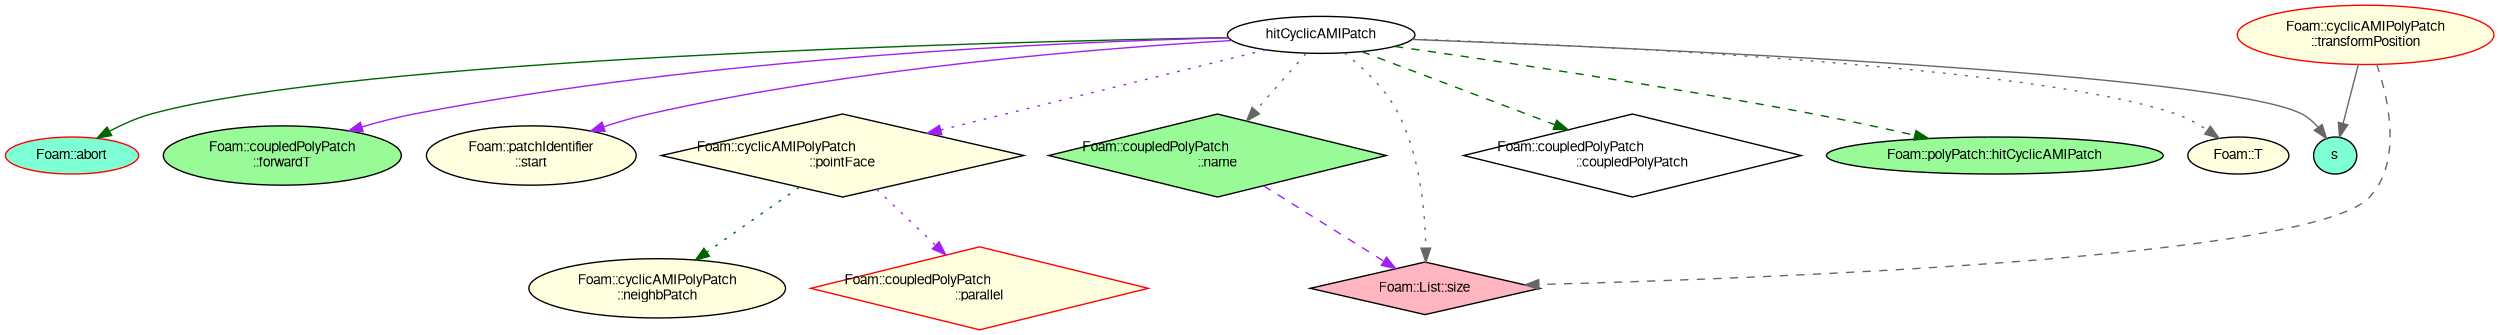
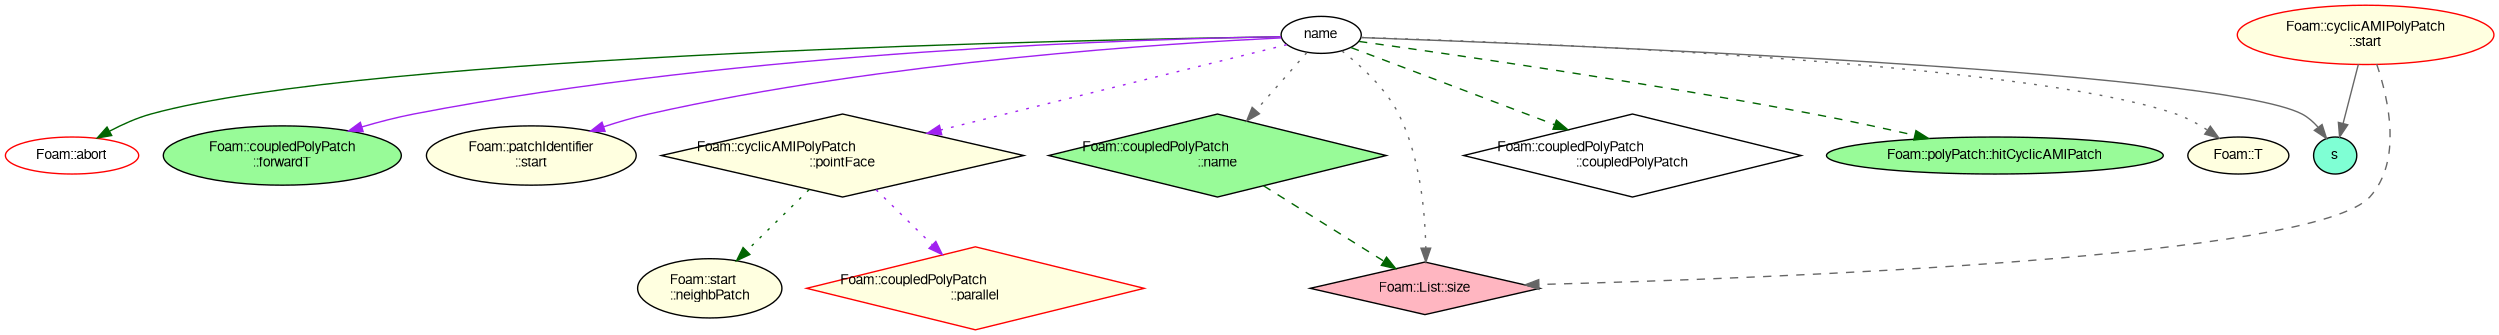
  digraph {
    rankdir=TB
    node [color=black fillcolor=lightyellow fontname=FreeSans fontsize=10 shape=ellipse style=filled]
    edge [color=gray40 fontname=FreeSans fontsize=10 labelfontname=FreeSans labelfontsize=10 style=dotted]
-   n1 [fillcolor=white fontcolor=black height=0.2 label=hitCyclicAMIPatch width=0.4]
-   n2 [color=red fillcolor=aquamarine height=0.2 label="Foam::abort" width=0.4]
+   n1 [fillcolor=white fontcolor=black height=0.2 label=name width=0.4]
+   n2 [color=red fillcolor=white height=0.2 label="Foam::abort" width=0.4]
    n3 [fillcolor=palegreen height=0.2 label="Foam::coupledPolyPatch\l::forwardT" width=0.4]
    n4 [height=0.2 label="Foam::patchIdentifier\l::start" width=0.4]
    n5 [height=0.2 label="Foam::cyclicAMIPolyPatch\l::pointFace" shape=diamond width=0.4]
    n6 [fillcolor=aquamarine height=0.2 label=s width=0.4]
    n7 [fillcolor=palegreen height=0.2 label="Foam::coupledPolyPatch\l::name" shape=diamond width=0.4]
    n8 [fillcolor=lightpink height=0.2 label="Foam::List::size" shape=diamond width=0.4]
    n9 [fillcolor=white height=0.2 label="Foam::coupledPolyPatch\l::coupledPolyPatch" shape=diamond width=0.4]
    n10 [fillcolor=palegreen height=0.2 label="Foam::polyPatch::hitCyclicAMIPatch" width=0.4]
    n11 [height=0.2 label="Foam::T" width=0.4]
-   n12 [height=0.2 label="Foam::cyclicAMIPolyPatch\l::neighbPatch" width=0.4]
+   n12 [height=0.2 label="Foam::start\l::neighbPatch" width=0.4]
    n13 [color=red height=0.2 label="Foam::coupledPolyPatch\l::parallel" shape=diamond width=0.4]
-   n14 [color=red height=0.2 label="Foam::cyclicAMIPolyPatch\l::transformPosition" width=0.4]
+   n14 [color=red height=0.2 label="Foam::cyclicAMIPolyPatch\l::start" width=0.4]
    n1 -> n2 [color=darkgreen style=solid]
    n1 -> n3 [color=purple style=solid]
    n1 -> n4 [color=purple style=solid]
    n1 -> n5 [color=purple]
    n1 -> n6 [style=solid]
    n1 -> n7
    n1 -> n8
    n1 -> n9 [color=darkgreen style=dashed]
    n1 -> n10 [color=darkgreen style=dashed]
    n1 -> n11
    n5 -> n12 [color=darkgreen]
    n5 -> n13 [color=purple]
-   n7 -> n8 [color=purple style=dashed]
+   n7 -> n8 [color=darkgreen style=dashed]
    n14 -> n6 [style=solid]
    n14 -> n8 [style=dashed]
  }
